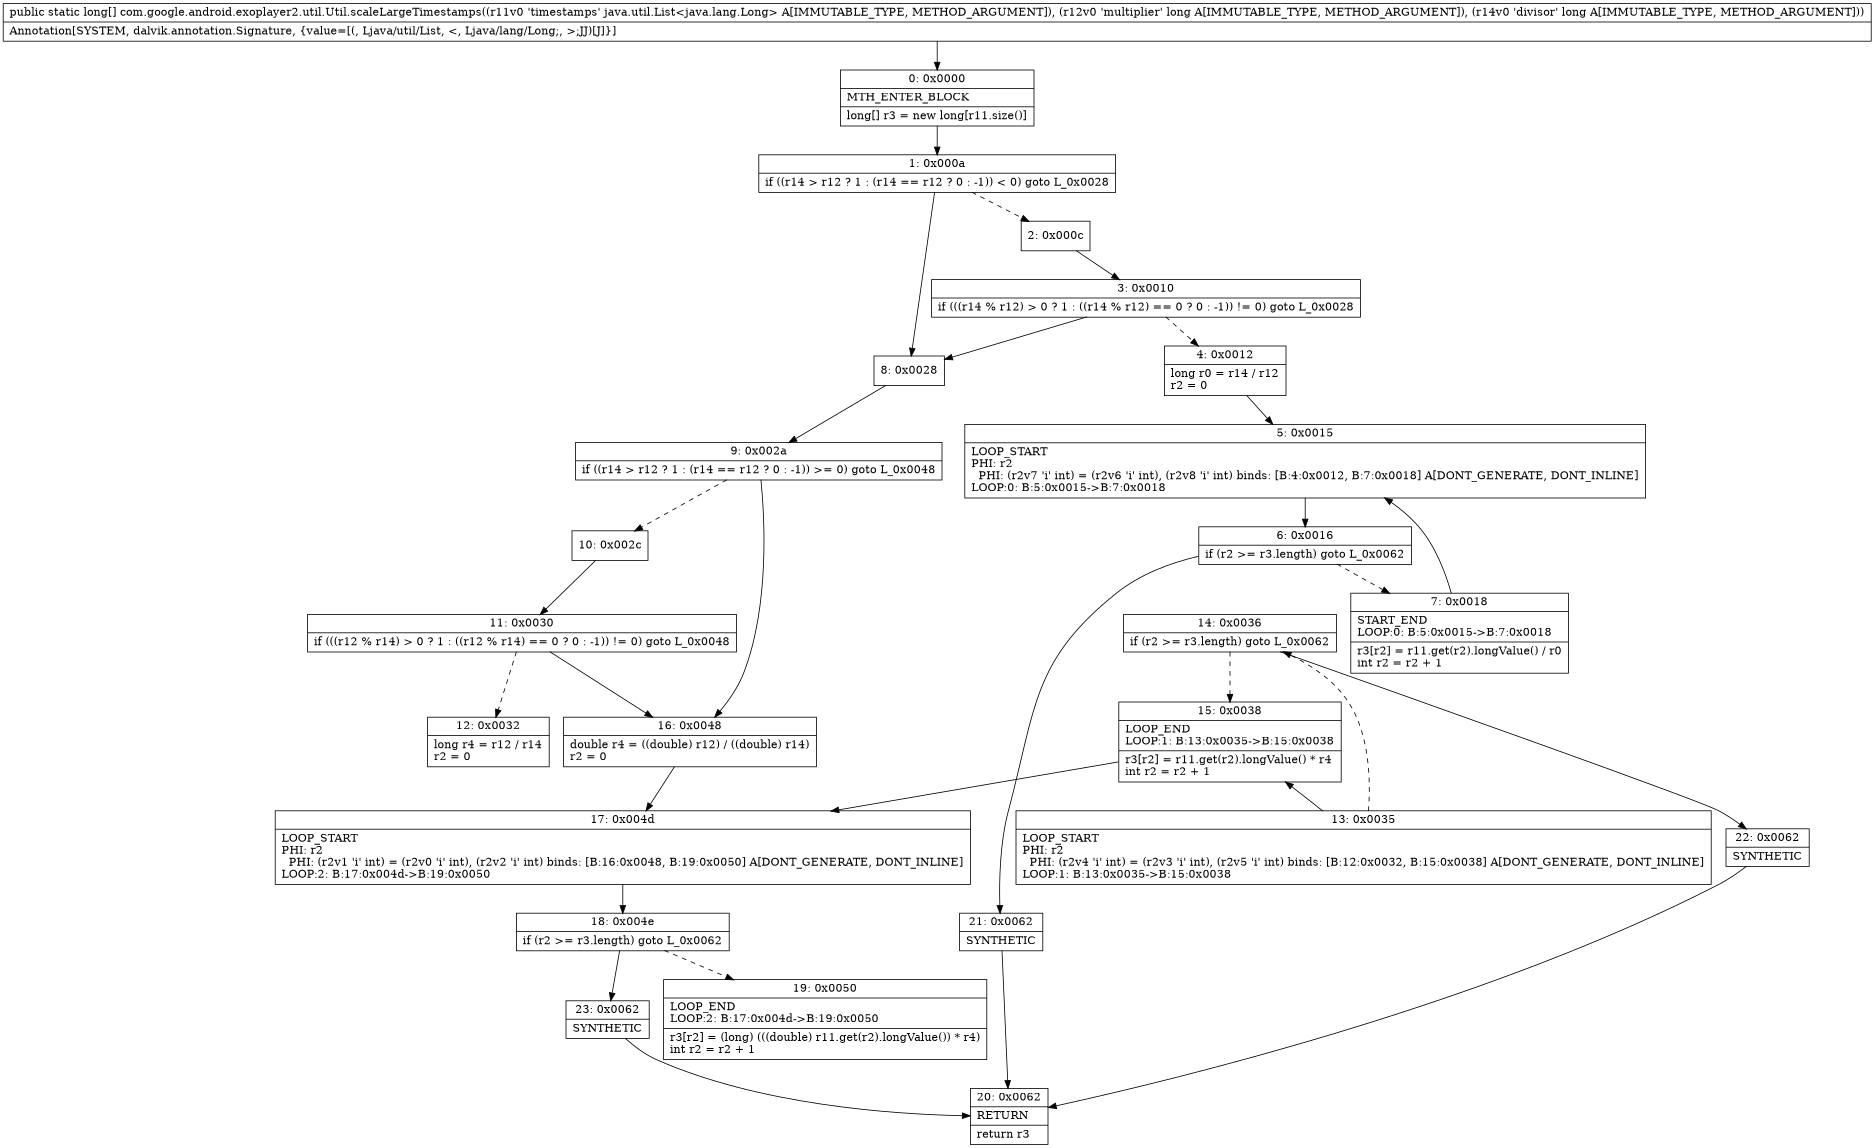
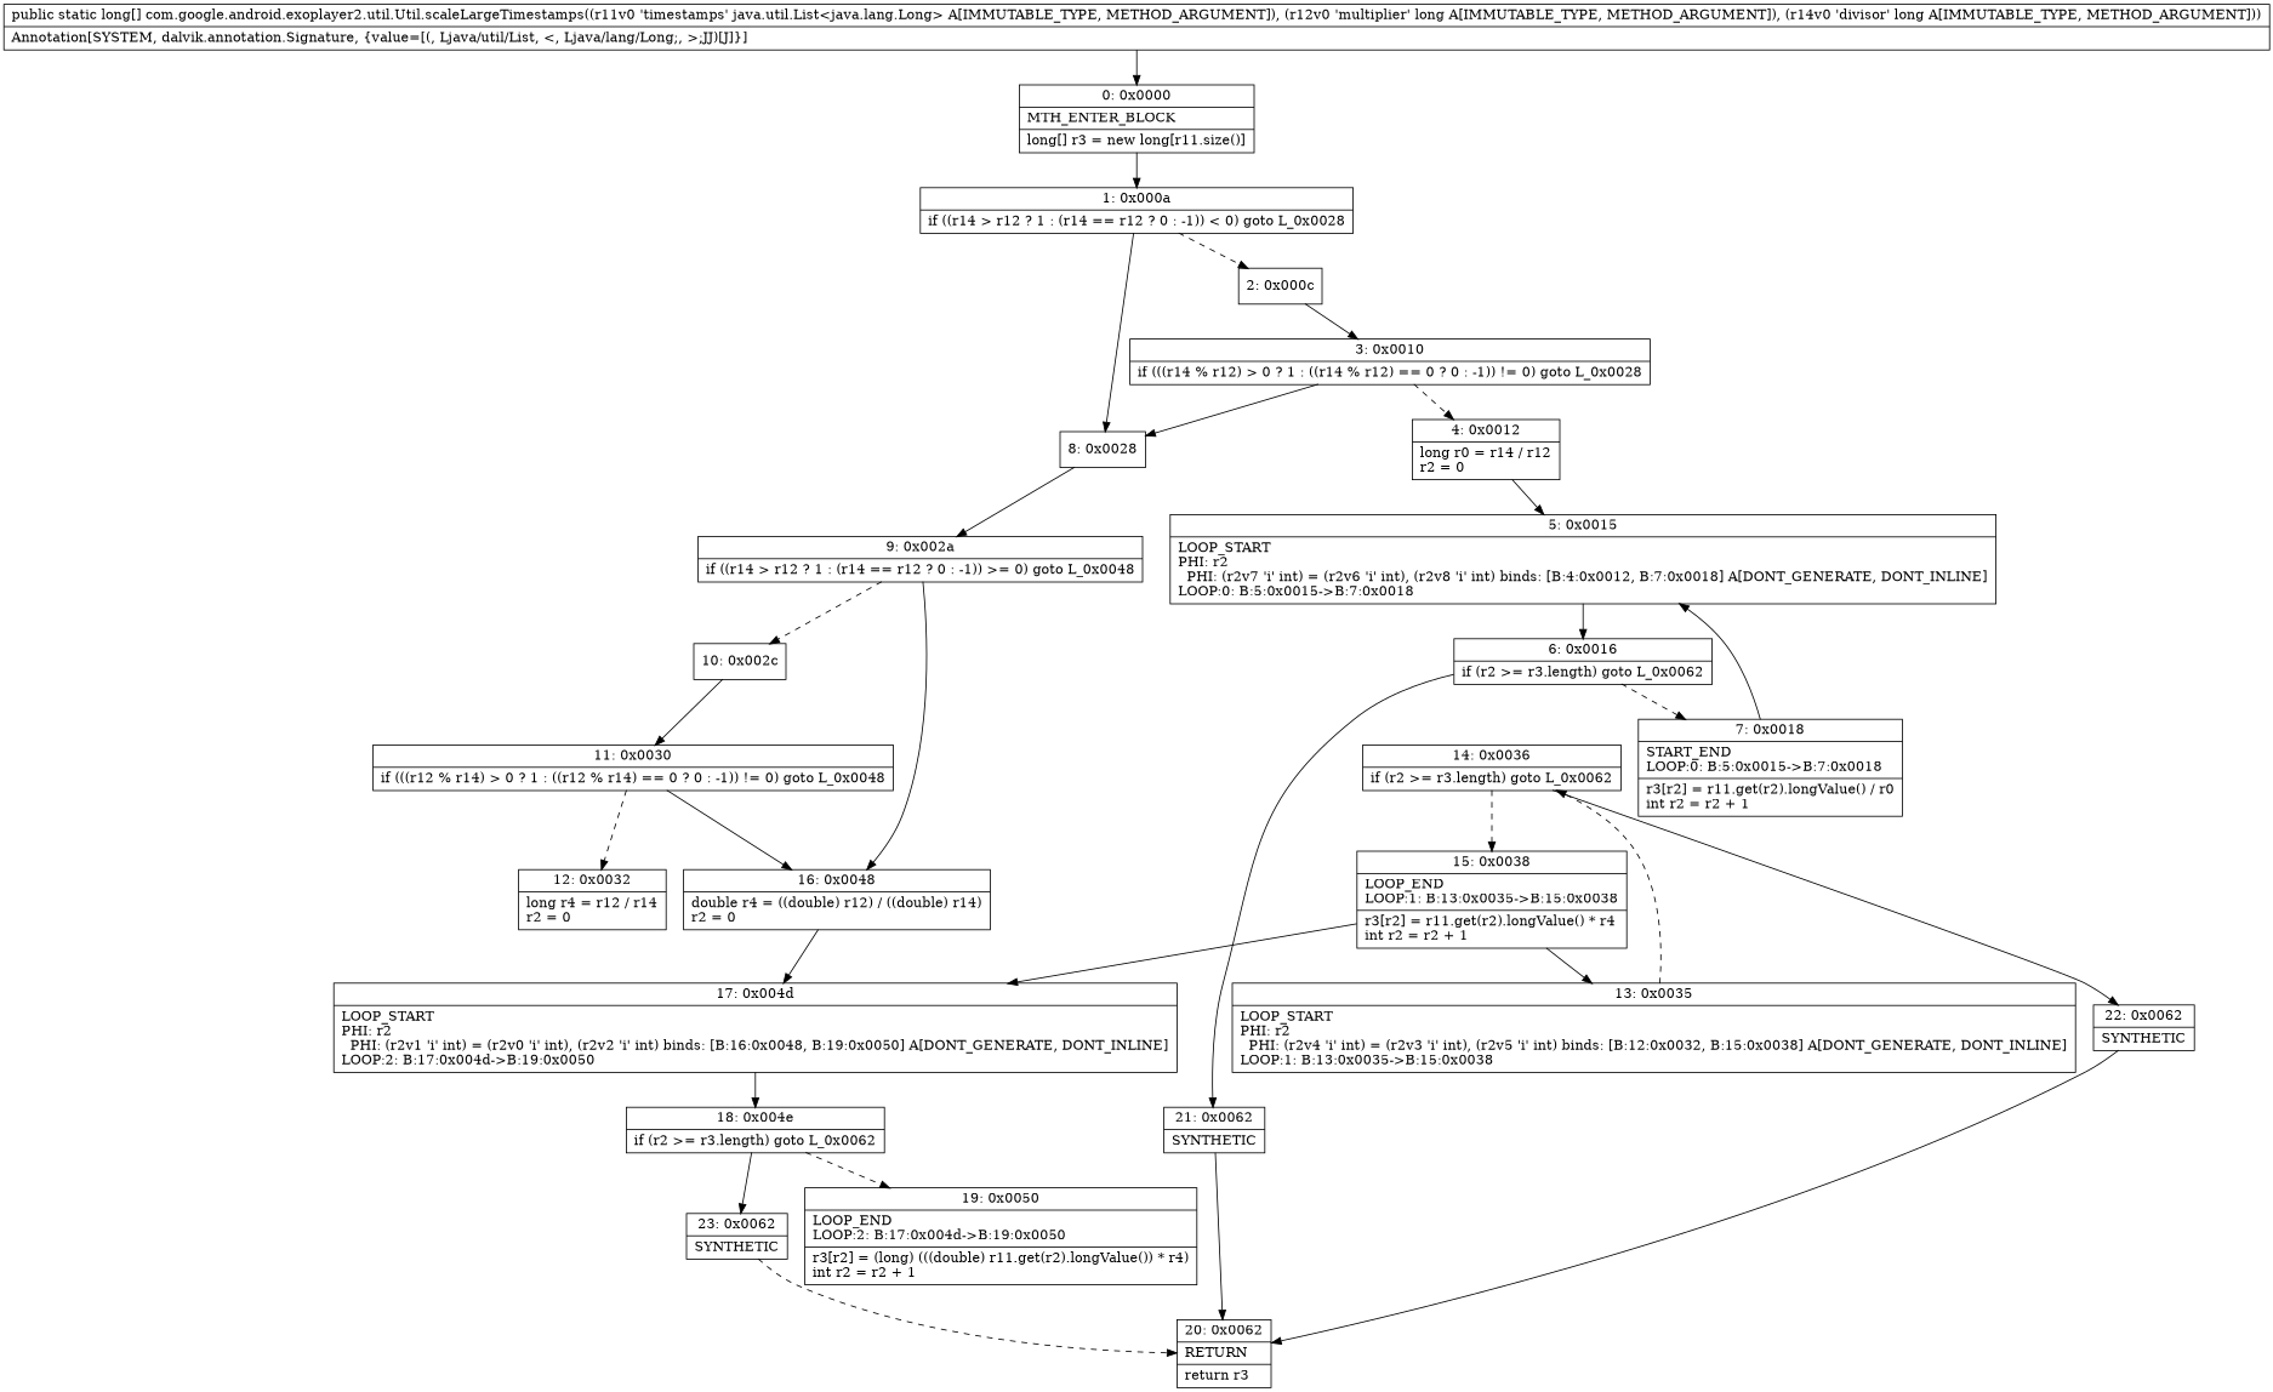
  digraph {
    node [shape=record]
    n1 [label="{0\:\ 0x0000|MTH_ENTER_BLOCK\l|long[] r3 = new long[r11.size()]\l}"]
    n2 [label="{1\:\ 0x000a|if ((r14 \> r12 ? 1 : (r14 == r12 ? 0 : \-1)) \< 0) goto L_0x0028\l}"]
    n3 [label="{2\:\ 0x000c}"]
    n4 [label="{8\:\ 0x0028}"]
    n5 [label="{3\:\ 0x0010|if (((r14 % r12) \> 0 ? 1 : ((r14 % r12) == 0 ? 0 : \-1)) != 0) goto L_0x0028\l}"]
    n6 [label="{9\:\ 0x002a|if ((r14 \> r12 ? 1 : (r14 == r12 ? 0 : \-1)) \>= 0) goto L_0x0048\l}"]
    n7 [label="{4\:\ 0x0012|long r0 = r14 \/ r12\lr2 = 0\l}"]
    n8 [label="{5\:\ 0x0015|LOOP_START\lPHI: r2 \l  PHI: (r2v7 'i' int) = (r2v6 'i' int), (r2v8 'i' int) binds: [B:4:0x0012, B:7:0x0018] A[DONT_GENERATE, DONT_INLINE]\lLOOP:0: B:5:0x0015\-\>B:7:0x0018\l}"]
    n9 [label="{6\:\ 0x0016|if (r2 \>= r3.length) goto L_0x0062\l}"]
    n10 [label="{7\:\ 0x0018|START_END\lLOOP:0: B:5:0x0015\-\>B:7:0x0018\l|r3[r2] = r11.get(r2).longValue() \/ r0\lint r2 = r2 + 1\l}"]
    n11 [label="{21\:\ 0x0062|SYNTHETIC\l}"]
    n12 [label="{20\:\ 0x0062|RETURN\l|return r3\l}"]
    n13 [label="{10\:\ 0x002c}"]
    n14 [label="{16\:\ 0x0048|double r4 = ((double) r12) \/ ((double) r14)\lr2 = 0\l}"]
    n15 [label="{11\:\ 0x0030|if (((r12 % r14) \> 0 ? 1 : ((r12 % r14) == 0 ? 0 : \-1)) != 0) goto L_0x0048\l}"]
    n16 [label="{17\:\ 0x004d|LOOP_START\lPHI: r2 \l  PHI: (r2v1 'i' int) = (r2v0 'i' int), (r2v2 'i' int) binds: [B:16:0x0048, B:19:0x0050] A[DONT_GENERATE, DONT_INLINE]\lLOOP:2: B:17:0x004d\-\>B:19:0x0050\l}"]
    n17 [label="{12\:\ 0x0032|long r4 = r12 \/ r14\lr2 = 0\l}"]
    n18 [label="{13\:\ 0x0035|LOOP_START\lPHI: r2 \l  PHI: (r2v4 'i' int) = (r2v3 'i' int), (r2v5 'i' int) binds: [B:12:0x0032, B:15:0x0038] A[DONT_GENERATE, DONT_INLINE]\lLOOP:1: B:13:0x0035\-\>B:15:0x0038\l}"]
    n19 [label="{14\:\ 0x0036|if (r2 \>= r3.length) goto L_0x0062\l}"]
    n20 [label="{15\:\ 0x0038|LOOP_END\lLOOP:1: B:13:0x0035\-\>B:15:0x0038\l|r3[r2] = r11.get(r2).longValue() * r4\lint r2 = r2 + 1\l}"]
    n21 [label="{22\:\ 0x0062|SYNTHETIC\l}"]
    n22 [label="{18\:\ 0x004e|if (r2 \>= r3.length) goto L_0x0062\l}"]
    n23 [label="{19\:\ 0x0050|LOOP_END\lLOOP:2: B:17:0x004d\-\>B:19:0x0050\l|r3[r2] = (long) (((double) r11.get(r2).longValue()) * r4)\lint r2 = r2 + 1\l}"]
    n24 [label="{23\:\ 0x0062|SYNTHETIC\l}"]
    n25 [label="{public static long[] com.google.android.exoplayer2.util.Util.scaleLargeTimestamps((r11v0 'timestamps' java.util.List\<java.lang.Long\> A[IMMUTABLE_TYPE, METHOD_ARGUMENT]), (r12v0 'multiplier' long A[IMMUTABLE_TYPE, METHOD_ARGUMENT]), (r14v0 'divisor' long A[IMMUTABLE_TYPE, METHOD_ARGUMENT]))  | Annotation[SYSTEM, dalvik.annotation.Signature, \{value=[(, Ljava\/util\/List, \<, Ljava\/lang\/Long;, \>;JJ)[J]\}]\l}"]
    n1 -> n2
    n2 -> n3 [style=dashed]
    n2 -> n4
    n3 -> n5
    n4 -> n6
    n5 -> n4
    n5 -> n7 [style=dashed]
    n6 -> n13 [style=dashed]
    n6 -> n14
    n7 -> n8
    n8 -> n9
    n9 -> n10 [style=dashed]
    n9 -> n11
    n10 -> n8
    n11 -> n12
    n13 -> n15
    n14 -> n16
    n15 -> n14
    n15 -> n17 [style=dashed]
    n16 -> n22
    n18 -> n19 [style=dashed]
    n19 -> n20 [style=dashed]
    n19 -> n21
    n20 -> n16
-   n18 -> n20
+   n20 -> n18
    n21 -> n12
    n22 -> n23 [style=dashed]
    n22 -> n24
-   n24 -> n12
+   n24 -> n12 [style=dashed]
    n25 -> n1
  }
